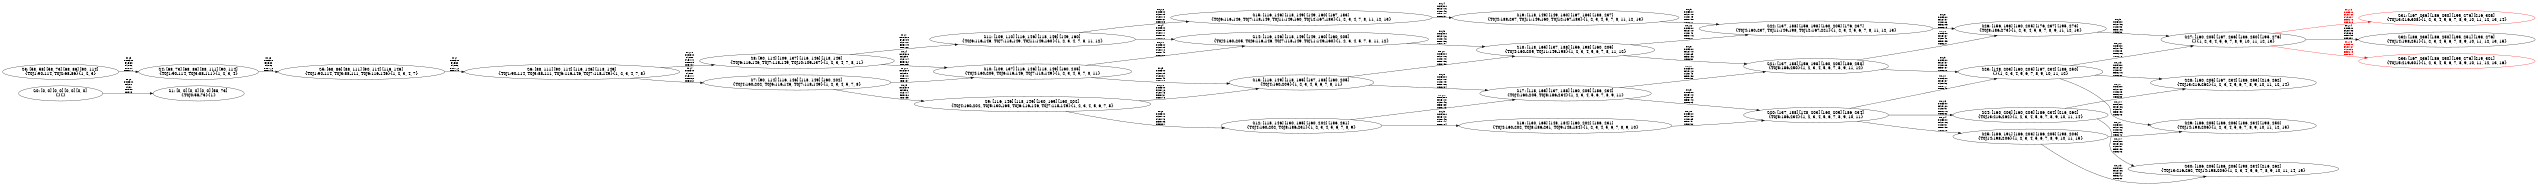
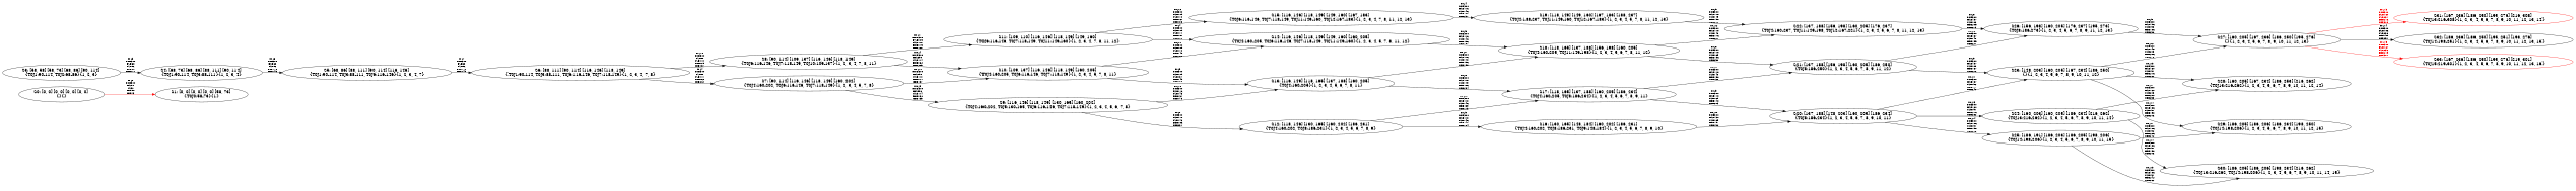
  digraph {
    fontname="DejaVu Serif"
    rankdir=LR
    node [fontname="DejaVu Serif"]
    edge [fontname="DejaVu Serif" fontsize=8]
    n1 [label="S0: [0, 0] [0, 0] [0, 0] [0, 0] \n{}{}"]
    n2 [label="S1: [0, 0] [0, 0] [0, 0] [58, 73] \n{T0J0:58-73}{1}"]
    n3 [label="S3: [58, 58] [58, 73] [68, 86] [90, 114] \n{T0J1:90-114, T0J2:68-86}{1, 2, 3}"]
    n4 [label="S4: [68, 73] [68, 86] [88, 111] [90, 114] \n{T0J1:90-114, T0J3:88-111}{1, 2, 3, 4}"]
    n5 [label="S5: [68, 86] [88, 111] [90, 114] [116, 146] \n{T0J1:90-114, T0J3:88-111, T0J6:116-146}{1, 2, 3, 4, 7}"]
    n6 [label="S6: [88, 111] [90, 114] [116, 146] [118, 149] \n{T0J1:90-114, T0J3:88-111, T0J6:116-146, T0J7:118-149}{1, 2, 3, 4, 7, 8}"]
    n7 [label="S7: [90, 114] [116, 146] [118, 149] [160, 202] \n{T0J4:160-202, T0J6:116-146, T0J7:118-149}{1, 2, 3, 4, 5, 7, 8}"]
    n8 [label="S8: [90, 114] [109, 137] [116, 146] [118, 149] \n{T0J6:116-146, T0J7:118-149, T0J10:109-137}{1, 2, 3, 4, 7, 8, 11}"]
    n9 [label="S9: [116, 146] [118, 149] [130, 165] [160, 202] \n{T0J4:160-202, T0J5:130-165, T0J6:116-146, T0J7:118-149}{1, 2, 3, 4, 5, 6, 7, 8}"]
    n10 [label="S10: [109, 137] [116, 146] [118, 149] [160, 205] \n{T0J4:160-205, T0J6:116-146, T0J7:118-149}{1, 2, 3, 4, 5, 7, 8, 11}"]
    n11 [label="S11: [109, 110] [116, 146] [118, 149] [149, 160] \n{T0J6:116-146, T0J7:118-149, T0J11:149-160}{1, 2, 3, 4, 7, 8, 11, 12}"]
    n12 [label="S12: [118, 146] [130, 165] [160, 202] [186, 231] \n{T0J4:160-202, T0J8:186-231}{1, 2, 3, 4, 5, 6, 7, 8, 9}"]
    n13 [label="S13: [116, 149] [118, 165] [137, 188] [160, 205] \n{T0J4:160-205}{1, 2, 3, 4, 5, 6, 7, 8, 11}"]
    n14 [label="S14: [116, 146] [118, 149] [149, 160] [160, 205] \n{T0J4:160-205, T0J6:116-146, T0J7:118-149, T0J11:149-160}{1, 2, 3, 4, 5, 7, 8, 11, 12}"]
    n15 [label="S15: [116, 146] [118, 149] [149, 160] [167, 183] \n{T0J6:116-146, T0J7:118-149, T0J11:149-160, T0J12:167-183}{1, 2, 3, 4, 7, 8, 11, 12, 13}"]
    n16 [label="S16: [130, 165] [148, 184] [160, 202] [186, 231] \n{T0J4:160-202, T0J8:186-231, T0J9:148-184}{1, 2, 3, 4, 5, 6, 7, 8, 9, 10}"]
    n17 [label="S17: [118, 165] [137, 188] [160, 205] [186, 234] \n{T0J4:160-205, T0J8:186-234}{1, 2, 3, 4, 5, 6, 7, 8, 9, 11}"]
    n18 [label="S18: [118, 165] [137, 188] [156, 198] [160, 205] \n{T0J4:160-205, T0J11:149-198}{1, 2, 3, 4, 5, 6, 7, 8, 11, 12}"]
    n19 [label="S19: [118, 149] [149, 160] [167, 183] [188, 237] \n{T0J4:188-237, T0J11:149-160, T0J12:167-183}{1, 2, 3, 4, 5, 7, 8, 11, 12, 13}"]
    n20 [label="S20: [137, 188] [148, 203] [160, 205] [186, 234] \n{T0J8:186-234}{1, 2, 3, 4, 5, 6, 7, 8, 9, 10, 11}"]
    n21 [label="S21: [137, 188] [156, 198] [160, 205] [186, 250] \n{T0J8:186-250}{1, 2, 3, 4, 5, 6, 7, 8, 9, 11, 12}"]
    n22 [label="S22: [137, 188] [156, 198] [160, 205] [176, 237] \n{T0J4:160-237, T0J11:149-198, T0J12:167-221}{1, 2, 3, 4, 5, 6, 7, 8, 11, 12, 13}"]
    n23 [label="S23: [148, 203] [160, 205] [167, 234] [186, 250] \n{}{1, 2, 3, 4, 5, 6, 7, 8, 9, 10, 11, 12}"]
    n24 [label="S24: [160, 203] [160, 205] [186, 234] [216, 262] \n{T0J13:216-262}{1, 2, 3, 4, 5, 6, 7, 8, 9, 10, 11, 14}"]
    n25 [label="S25: [186, 191] [186, 203] [186, 205] [198, 206] \n{T0J14:198-206}{1, 2, 3, 4, 5, 6, 7, 8, 9, 10, 11, 15}"]
    n26 [label="S26: [156, 198] [160, 205] [176, 237] [195, 273] \n{T0J8:186-273}{1, 2, 3, 4, 5, 6, 7, 8, 9, 11, 12, 13}"]
    n27 [label="S27: [160, 205] [167, 236] [186, 250] [195, 276] \n{}{1, 2, 3, 4, 5, 6, 7, 8, 9, 10, 11, 12, 13}"]
    n28 [label="S28: [160, 205] [167, 234] [186, 253] [216, 262] \n{T0J13:216-262}{1, 2, 3, 4, 5, 6, 7, 8, 9, 10, 11, 12, 14}"]
    n29 [label="S29: [186, 205] [186, 206] [186, 234] [198, 250] \n{T0J14:198-206}{1, 2, 3, 4, 5, 6, 7, 8, 9, 10, 11, 12, 15}"]
    n30 [label="S30: [186, 205] [186, 206] [198, 234] [216, 262] \n{T0J13:216-262, T0J14:198-206}{1, 2, 3, 4, 5, 6, 7, 8, 9, 10, 11, 14, 15}"]
    n31 [color=Red label="S31: [167, 236] [186, 250] [195, 276] [216, 308] \n{T0J13:216-308}{1, 2, 3, 4, 5, 6, 7, 8, 9, 10, 11, 12, 13, 14}"]
    n32 [label="S32: [186, 236] [186, 250] [195, 251] [198, 276] \n{T0J14:198-251}{1, 2, 3, 4, 5, 6, 7, 8, 9, 10, 11, 12, 13, 15}"]
    n33 [color=Red label="S33: [167, 236] [186, 250] [195, 276] [219, 301] \n{T0J15:219-301}{1, 2, 3, 4, 5, 6, 7, 8, 9, 10, 11, 12, 13, 16}"]
-   n1 -> n2 [label="T0 J0\nDL=300\nES=0\nLS=0\nEF=58\nLF=73"]
+   n1 -> n2 [label="T0 J0\nDL=300\nES=0\nLS=0\nEF=58\nLF=73" color=Red]
    n3 -> n4 [label="T0 J3\nDL=300\nES=68\nLS=86\nEF=88\nLF=111"]
    n4 -> n5 [label="T0 J6\nDL=300\nES=68\nLS=86\nEF=116\nLF=146"]
    n5 -> n6 [label="T0 J7\nDL=300\nES=68\nLS=86\nEF=118\nLF=149"]
    n6 -> n7 [label="T0 J4\nDL=300\nES=88\nLS=111\nEF=160\nLF=202"]
    n6 -> n8 [label="T0 J10\nDL=300\nES=88\nLS=110\nEF=109\nLF=137"]
    n7 -> n9 [label="T0 J5\nDL=300\nES=90\nLS=114\nEF=130\nLF=165"]
    n7 -> n10 [label="T0 J10\nDL=300\nES=90\nLS=110\nEF=111\nLF=137"]
    n8 -> n10 [label="T0 J4\nDL=300\nES=90\nLS=114\nEF=162\nLF=205"]
    n8 -> n11 [label="T0 J11\nDL=300\nES=109\nLS=110\nEF=149\nLF=160"]
    n9 -> n12 [label="T0 J8\nDL=300\nES=118\nLS=146\nEF=186\nLF=231"]
    n9 -> n13 [label="T0 J10\nDL=300\nES=116\nLS=146\nEF=137\nLF=173"]
    n10 -> n13 [label="T0 J5\nDL=300\nES=109\nLS=137\nEF=149\nLF=188"]
    n10 -> n14 [label="T0 J11\nDL=300\nES=109\nLS=110\nEF=149\nLF=160"]
    n11 -> n14 [label="T0 J4\nDL=300\nES=109\nLS=111\nEF=181\nLF=202"]
    n11 -> n15 [label="T0 J12\nDL=300\nES=109\nLS=110\nEF=167\nLF=183"]
    n12 -> n16 [label="T0 J9\nDL=300\nES=118\nLS=146\nEF=148\nLF=184"]
    n12 -> n17 [label="T0 J10\nDL=300\nES=118\nLS=146\nEF=139\nLF=173"]
    n13 -> n17 [label="T0 J8\nDL=300\nES=118\nLS=149\nEF=186\nLF=234"]
    n13 -> n18 [label="T0 J11\nDL=300\nES=116\nLS=148\nEF=156\nLF=198"]
    n14 -> n18 [label="T0 J5\nDL=300\nES=116\nLS=146\nEF=156\nLF=197"]
    n15 -> n19 [label="T0 J4\nDL=300\nES=116\nLS=146\nEF=188\nLF=237"]
    n16 -> n20 [label="T0 J10\nDL=300\nES=130\nLS=165\nEF=151\nLF=192"]
    n17 -> n20 [label="T0 J9\nDL=300\nES=118\nLS=165\nEF=148\nLF=203"]
    n17 -> n21 [label="T0 J11\nDL=300\nES=118\nLS=148\nEF=158\nLF=198"]
    n18 -> n21 [label="T0 J8\nDL=300\nES=118\nLS=165\nEF=186\nLF=250"]
    n18 -> n22 [label="T0 J12\nDL=300\nES=118\nLS=148\nEF=176\nLF=221"]
    n19 -> n22 [label="T0 J5\nDL=300\nES=118\nLS=149\nEF=158\nLF=200"]
    n20 -> n23 [label="T0 J11\nDL=300\nES=137\nLS=192\nEF=177\nLF=242"]
    n20 -> n24 [label="T0 J13\nDL=300\nES=160\nLS=191\nEF=216\nLF=262"]
    n20 -> n25 [label="T0 J14\nDL=300\nES=186\nLS=191\nEF=198\nLF=206"]
    n21 -> n23 [label="T0 J9\nDL=300\nES=137\nLS=188\nEF=167\nLF=226"]
    n21 -> n26 [label="T0 J12\nDL=300\nES=137\nLS=148\nEF=195\nLF=221"]
    n22 -> n26 [label="T0 J8\nDL=300\nES=137\nLS=188\nEF=205\nLF=273"]
    n23 -> n27 [label="T0 J12\nDL=300\nES=148\nLS=203\nEF=206\nLF=276"]
    n23 -> n28 [label="T0 J13\nDL=300\nES=160\nLS=191\nEF=216\nLF=262"]
    n23 -> n29 [label="T0 J14\nDL=300\nES=186\nLS=191\nEF=198\nLF=206"]
    n24 -> n28 [label="T0 J11\nDL=300\nES=160\nLS=203\nEF=200\nLF=253"]
    n24 -> n30 [label="T0 J14\nDL=300\nES=186\nLS=191\nEF=198\nLF=206"]
    n25 -> n29 [label="T0 J11\nDL=300\nES=186\nLS=192\nEF=226\nLF=242"]
    n25 -> n30 [label="T0 J13\nDL=300\nES=186\nLS=191\nEF=242\nLF=262"]
    n26 -> n27 [label="T0 J9\nDL=300\nES=156\nLS=198\nEF=186\nLF=236"]
    n27 -> n31 [color=Red fontcolor=Red label="T0 J13\nDL=300\nES=160\nLS=237\nEF=216\nLF=308"]
    n27 -> n32 [label="T0 J14\nDL=300\nES=186\nLS=236\nEF=198\nLF=251"]
    n27 -> n33 [color=Red fontcolor=Red label="T0 J15\nDL=300\nES=167\nLS=236\nEF=219\nLF=301"]
  }
